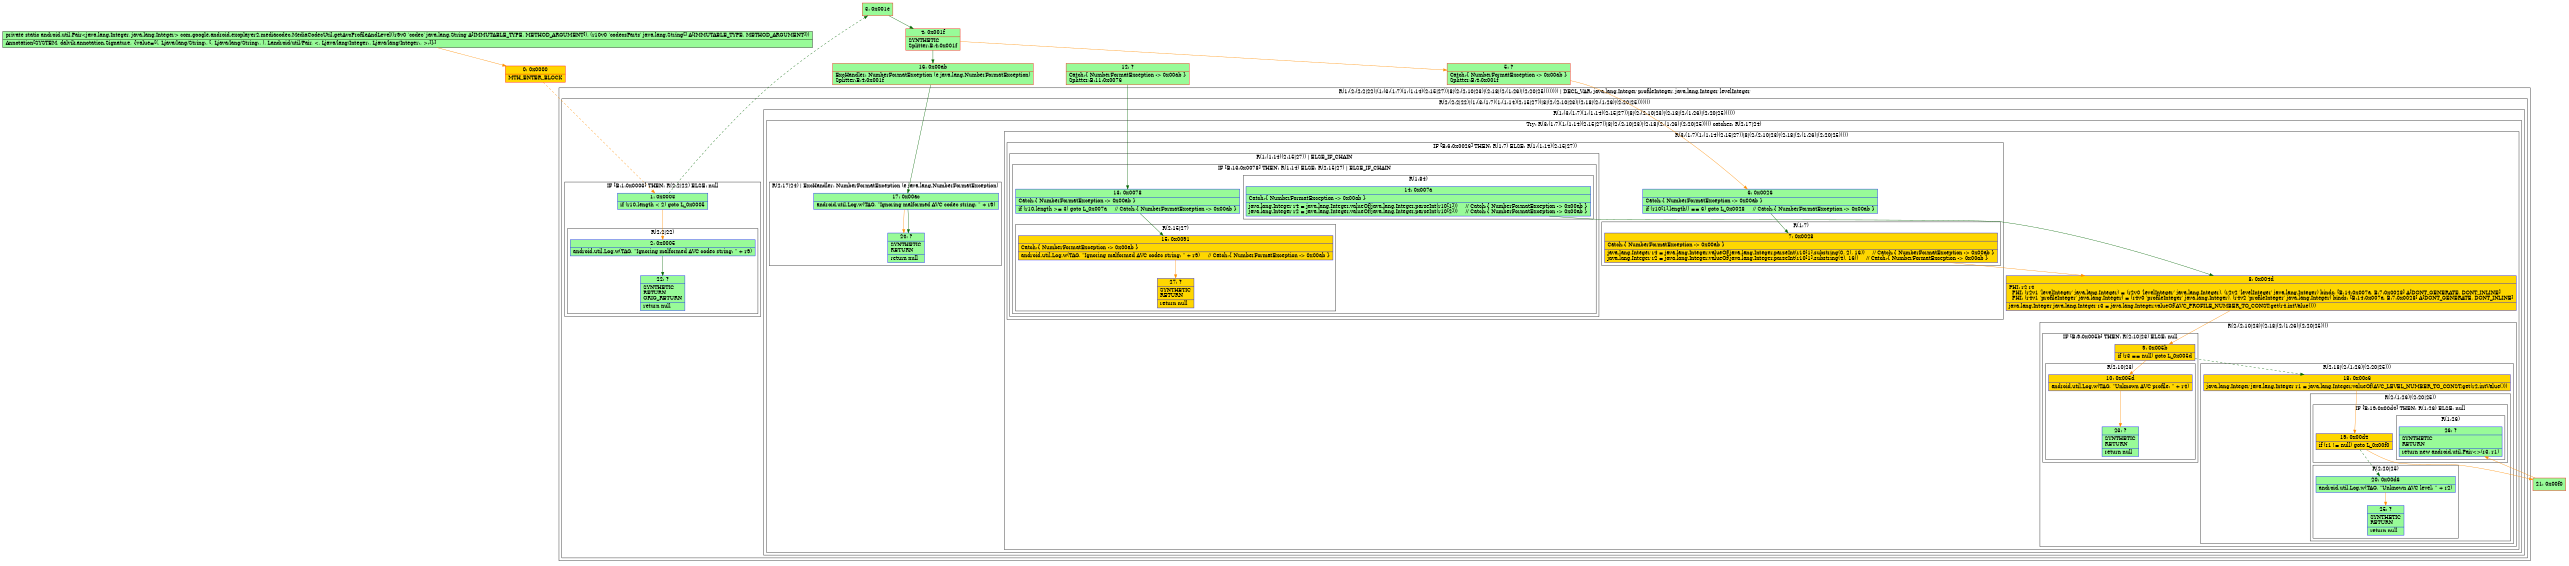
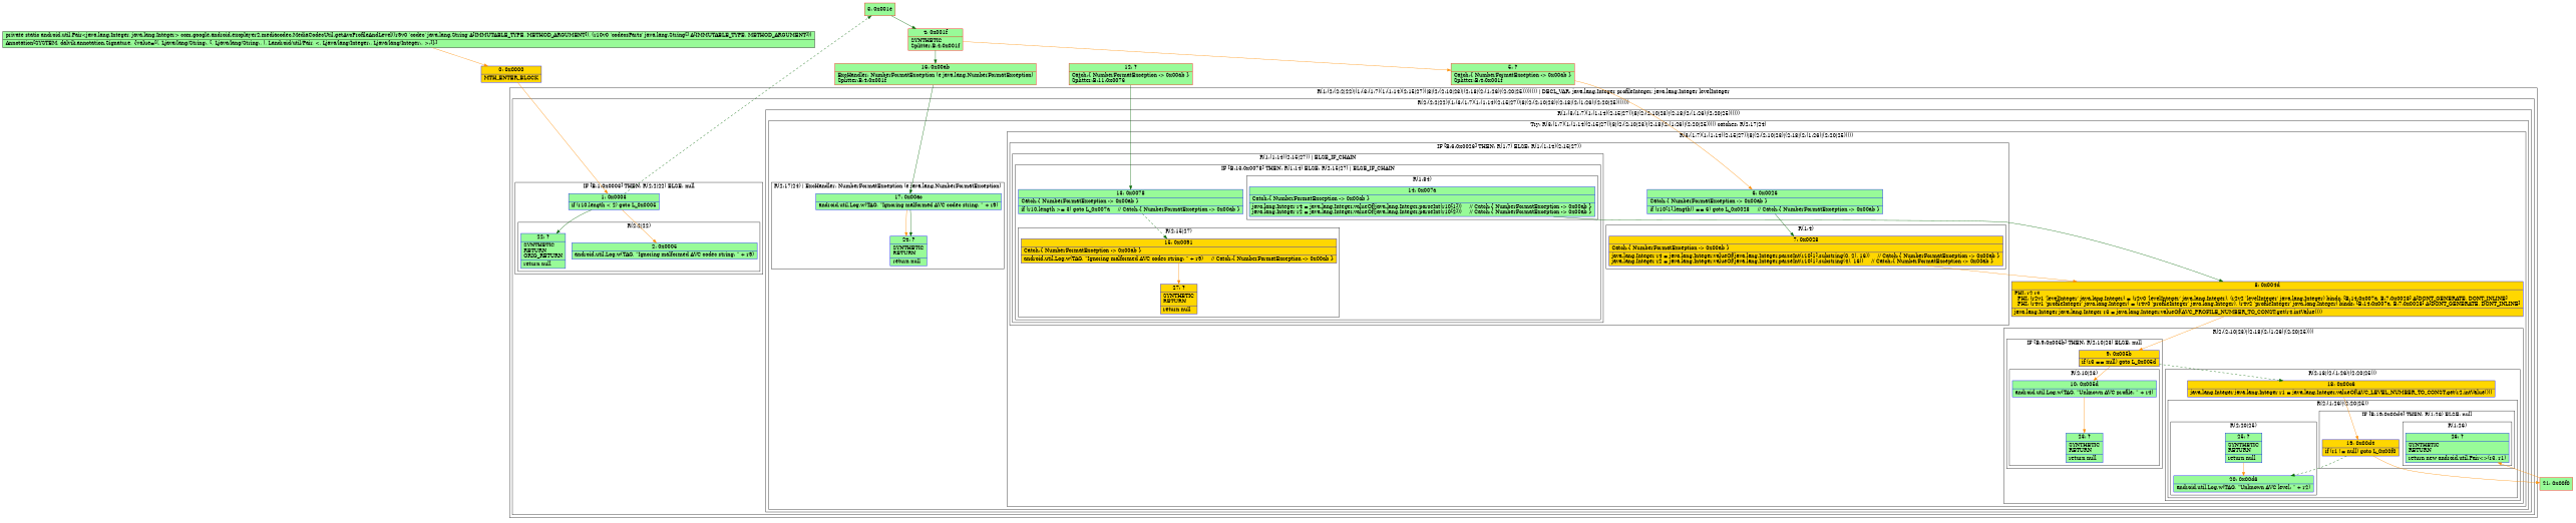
  digraph {
    node [color=blue fillcolor=palegreen shape=record style=filled]
    edge [color=darkorange]
    n1 [label="{2\:\ 0x0005|android.util.Log.w(TAG, \"Ignoring malformed AVC codec string: \" + r9)\l}"]
    n2 [label="{22\:\ ?|SYNTHETIC\lRETURN\lORIG_RETURN\l|return null\l}"]
    n3 [label="{1\:\ 0x0003|if (r10.length \< 2) goto L_0x0005\l}"]
    n4 [fillcolor=gold label="{7\:\ 0x0028|Catch:\{ NumberFormatException \-\> 0x00ab \}\l|java.lang.Integer r4 = java.lang.Integer.valueOf(java.lang.Integer.parseInt(r10[1].substring(0, 2), 16))     \/\/ Catch:\{ NumberFormatException \-\> 0x00ab \}\ljava.lang.Integer r2 = java.lang.Integer.valueOf(java.lang.Integer.parseInt(r10[1].substring(4), 16))     \/\/ Catch:\{ NumberFormatException \-\> 0x00ab \}\l}"]
    n5 [label="{14\:\ 0x007a|Catch:\{ NumberFormatException \-\> 0x00ab \}\l|java.lang.Integer r4 = java.lang.Integer.valueOf(java.lang.Integer.parseInt(r10[1]))     \/\/ Catch:\{ NumberFormatException \-\> 0x00ab \}\ljava.lang.Integer r2 = java.lang.Integer.valueOf(java.lang.Integer.parseInt(r10[2]))     \/\/ Catch:\{ NumberFormatException \-\> 0x00ab \}\l}"]
    n6 [fillcolor=gold label="{15\:\ 0x0091|Catch:\{ NumberFormatException \-\> 0x00ab \}\l|android.util.Log.w(TAG, \"Ignoring malformed AVC codec string: \" + r9)     \/\/ Catch:\{ NumberFormatException \-\> 0x00ab \}\l}"]
    n7 [fillcolor=gold label="{27\:\ ?|SYNTHETIC\lRETURN\l|return null\l}"]
    n8 [label="{13\:\ 0x0078|Catch:\{ NumberFormatException \-\> 0x00ab \}\l|if (r10.length \>= 3) goto L_0x007a     \/\/ Catch:\{ NumberFormatException \-\> 0x00ab \}\l}"]
    n9 [label="{6\:\ 0x0026|Catch:\{ NumberFormatException \-\> 0x00ab \}\l|if (r10[1].length() == 6) goto L_0x0028     \/\/ Catch:\{ NumberFormatException \-\> 0x00ab \}\l}"]
-   n10 [fillcolor=gold label="{10\:\ 0x005d|android.util.Log.w(TAG, \"Unknown AVC profile: \" + r4)\l}"]
+   n10 [label="{10\:\ 0x005d|android.util.Log.w(TAG, \"Unknown AVC profile: \" + r4)\l}"]
    n11 [label="{23\:\ ?|SYNTHETIC\lRETURN\l|return null\l}"]
    n12 [fillcolor=gold label="{9\:\ 0x005b|if (r3 == null) goto L_0x005d\l}"]
    n13 [label="{26\:\ ?|SYNTHETIC\lRETURN\l|return new android.util.Pair\<\>(r3, r1)\l}"]
    n14 [fillcolor=gold label="{19\:\ 0x00d4|if (r1 != null) goto L_0x00f0\l}"]
    n15 [label="{20\:\ 0x00d6|android.util.Log.w(TAG, \"Unknown AVC level: \" + r2)\l}"]
    n16 [label="{25\:\ ?|SYNTHETIC\lRETURN\l|return null\l}"]
    n17 [fillcolor=gold label="{18\:\ 0x00c6|java.lang.Integer java.lang.Integer r1 = java.lang.Integer.valueOf(AVC_LEVEL_NUMBER_TO_CONST.get(r2.intValue()))\l}"]
    n18 [fillcolor=gold label="{8\:\ 0x004d|PHI: r2 r4 \l  PHI: (r2v1 'levelInteger' java.lang.Integer) = (r2v0 'levelInteger' java.lang.Integer), (r2v2 'levelInteger' java.lang.Integer) binds: [B:14:0x007a, B:7:0x0028] A[DONT_GENERATE, DONT_INLINE]\l  PHI: (r4v1 'profileInteger' java.lang.Integer) = (r4v0 'profileInteger' java.lang.Integer), (r4v2 'profileInteger' java.lang.Integer) binds: [B:14:0x007a, B:7:0x0028] A[DONT_GENERATE, DONT_INLINE]\l|java.lang.Integer java.lang.Integer r3 = java.lang.Integer.valueOf(AVC_PROFILE_NUMBER_TO_CONST.get(r4.intValue()))\l}"]
    n19 [label="{17\:\ 0x00ac|android.util.Log.w(TAG, \"Ignoring malformed AVC codec string: \" + r9)\l}"]
    n20 [label="{24\:\ ?|SYNTHETIC\lRETURN\l|return null\l}"]
    n21 [color=red label="{3\:\ 0x001e}"]
    n22 [color=red label="{21\:\ 0x00f0}"]
    n23 [color=red label="{4\:\ 0x001f|SYNTHETIC\lSplitter:B:4:0x001f\l}"]
-   n24 [color=red fillcolor=gold label="{0\:\ 0x0000|MTH_ENTER_BLOCK\l}"]
+   n24 [fillcolor=gold label="{0\:\ 0x0000|MTH_ENTER_BLOCK\l}"]
    n25 [color=red label="{5\:\ ?|Catch:\{ NumberFormatException \-\> 0x00ab \}\lSplitter:B:4:0x001f\l}"]
    n26 [color=red label="{16\:\ 0x00ab|ExcHandler: NumberFormatException (e java.lang.NumberFormatException)\lSplitter:B:4:0x001f\l}"]
    n27 [color=red label="{12\:\ ?|Catch:\{ NumberFormatException \-\> 0x00ab \}\lSplitter:B:11:0x0076\l}"]
    n28 [label="{private static android.util.Pair\<java.lang.Integer, java.lang.Integer\> com.google.android.exoplayer2.mediacodec.MediaCodecUtil.getAvcProfileAndLevel((r9v0 'codec' java.lang.String A[IMMUTABLE_TYPE, METHOD_ARGUMENT]), (r10v0 'codecsParts' java.lang.String[] A[IMMUTABLE_TYPE, METHOD_ARGUMENT]))  | Annotation[SYSTEM, dalvik.annotation.Signature, \{value=[(, Ljava\/lang\/String;, [, Ljava\/lang\/String;, ), Landroid\/util\/Pair, \<, Ljava\/lang\/Integer;, Ljava\/lang\/Integer;, \>;]\}]\l}" color=""]
    subgraph cluster_1 {
      label="R(1:(2:(2:2|22)|(1:(3:(1:7)(1:(1:14)(2:15|27))|8|(2:(2:10|23)|(2:18|(2:(1:26)|(2:20|25)))))))) | DECL_VAR: java.lang.Integer profileInteger, java.lang.Integer levelInteger\l"
      subgraph cluster_2 {
        label="R(2:(2:2|22)|(1:(3:(1:7)(1:(1:14)(2:15|27))|8|(2:(2:10|23)|(2:18|(2:(1:26)|(2:20|25)))))))"
        subgraph cluster_3 {
          label="IF [B:1:0x0003] THEN: R(2:2|22) ELSE: null"
          n3
          subgraph cluster_4 {
            label="R(2:2|22)"
            n1
            n2
          }
        }
        subgraph cluster_5 {
          label="R(1:(3:(1:7)(1:(1:14)(2:15|27))|8|(2:(2:10|23)|(2:18|(2:(1:26)|(2:20|25))))))"
          subgraph cluster_6 {
            label="Try: R(3:(1:7)(1:(1:14)(2:15|27))|8|(2:(2:10|23)|(2:18|(2:(1:26)|(2:20|25))))) catches: R(2:17|24)"
            subgraph cluster_7 {
              label="R(3:(1:7)(1:(1:14)(2:15|27))|8|(2:(2:10|23)|(2:18|(2:(1:26)|(2:20|25)))))"
              n18
              subgraph cluster_8 {
                label="IF [B:6:0x0026] THEN: R(1:7) ELSE: R(1:(1:14)(2:15|27))"
                n9
                subgraph cluster_9 {
-                 label="R(1:7)"
+                 label="R(1:4)"
                  n4
                }
                subgraph cluster_10 {
                  label="R(1:(1:14)(2:15|27)) | ELSE_IF_CHAIN\l"
                  subgraph cluster_11 {
                    label="IF [B:13:0x0078] THEN: R(1:14) ELSE: R(2:15|27) | ELSE_IF_CHAIN\l"
                    n8
                    subgraph cluster_12 {
                      label="R(1:84)"
                      n5
                    }
                    subgraph cluster_13 {
                      label="R(2:15|27)"
                      n6
                      n7
                    }
                  }
                }
              }
              subgraph cluster_14 {
                label="R(2:(2:10|23)|(2:18|(2:(1:26)|(2:20|25))))"
                subgraph cluster_15 {
                  label="IF [B:9:0x005b] THEN: R(2:10|23) ELSE: null"
                  n12
                  subgraph cluster_16 {
                    label="R(2:10|23)"
                    n10
                    n11
                  }
                }
                subgraph cluster_17 {
                  label="R(2:18|(2:(1:26)|(2:20|25)))"
                  n17
                  subgraph cluster_18 {
                    label="R(2:(1:26)|(2:20|25))"
                    subgraph cluster_19 {
                      label="IF [B:19:0x00d4] THEN: R(1:26) ELSE: null"
                      n14
                      subgraph cluster_20 {
                        label="R(1:26)"
                        n13
                      }
                    }
                    subgraph cluster_21 {
                      label="R(2:20|25)"
                      n15
                      n16
                    }
                  }
                }
              }
            }
            subgraph cluster_22 {
              label="R(2:17|24) | ExcHandler: NumberFormatException (e java.lang.NumberFormatException)\l"
              n19
              n20
            }
          }
        }
      }
    }
    subgraph cluster_23 {
      label="R(2:17|24) | ExcHandler: NumberFormatException (e java.lang.NumberFormatException)\l"
    }
-   n1 -> n2 [color=darkgreen]
+   n3 -> n2 [color=darkgreen]
    n3 -> n1
    n3 -> n21 [color=darkgreen style=dashed]
    n4 -> n18
    n5 -> n18 [color=darkgreen]
    n6 -> n7
-   n8 -> n6 [color=darkgreen style=solid]
+   n8 -> n6 [color=darkgreen style=dashed]
    n9 -> n4 [color=darkgreen]
    n10 -> n11
    n12 -> n10
    n12 -> n17 [color=darkgreen style=dashed]
    n14 -> n15 [color=darkgreen style=dashed]
    n14 -> n22
-   n15 -> n16
+   n16 -> n15
    n17 -> n14
    n18 -> n12
    n19 -> n20
    n19 -> n20 [color=darkgreen]
    n21 -> n23 [color=darkgreen]
    n22 -> n13
    n23 -> n25
    n23 -> n26 [color=darkgreen]
-   n24 -> n3 [style=dashed]
+   n24 -> n3
    n25 -> n9
    n26 -> n19 [color=darkgreen]
    n27 -> n8 [color=darkgreen]
    n28 -> n24
  }
